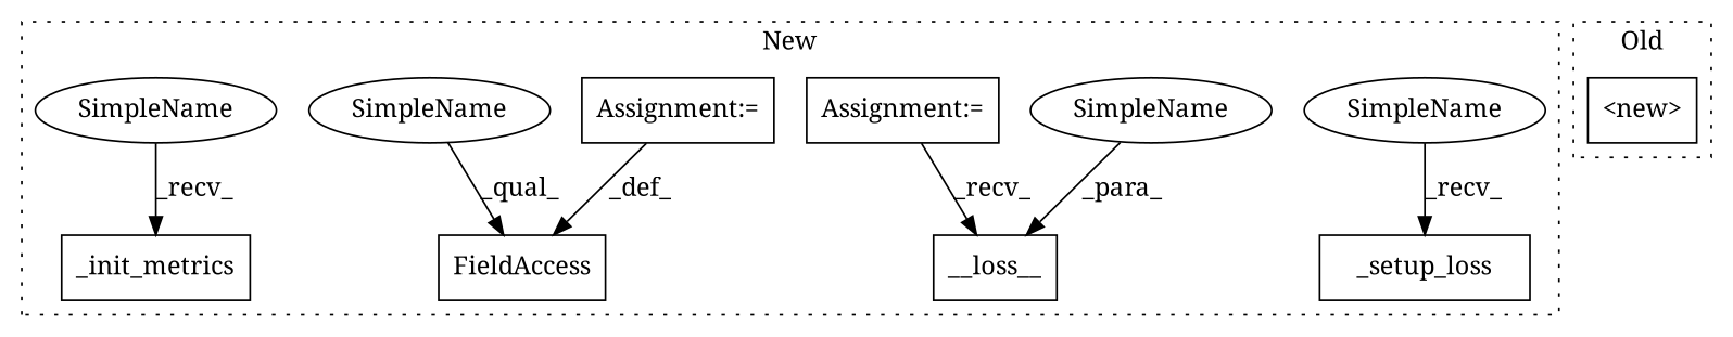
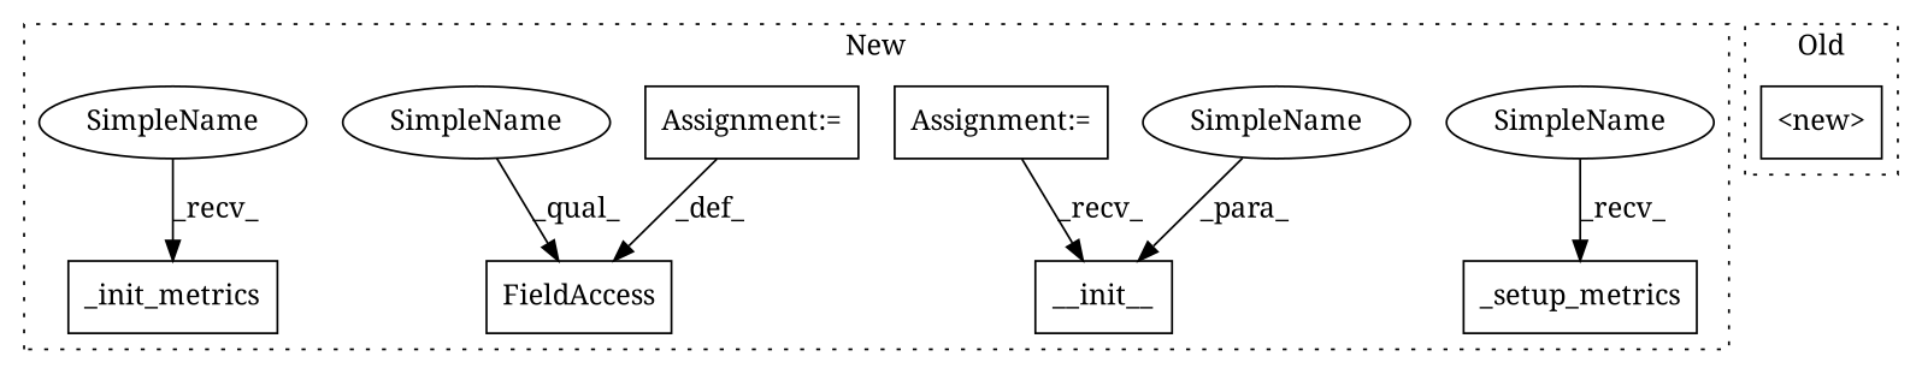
  digraph {
    fontname="Noto Serif"
    node [a=42 fontname="Noto Serif" l=4 s=4962 shape=box]
    edge [fontname="Noto Serif"]
    n1 [a=32 l=16 label=_init_metrics s=5266]
    n2 [a=22 l=12 label=FieldAccess]
-   n3 [a=32 l="9,1" label=__loss__ s="4934,4955"]
-   n4 [a=32 l=13 label=_setup_loss s=5242]
+   n3 [a=32 l="9,1" label=__init__ s="4934,4955"]
+   n4 [a=32 l=13 label=_setup_metrics s=5242]
    n5 [a=7 l=13 label="Assignment:=" s=4852]
    n6 [a=7 l=1 label="Assignment:=" s=4974]
    n7 [label=SimpleName s=5237 shape=ellipse]
    n8 [label=SimpleName s=5261 shape=ellipse]
    n9 [label=SimpleName s=4943 shape=ellipse]
    n10 [label=SimpleName shape=ellipse]
    n11 [a=46 l=8 label="<new>" s=4291]
    subgraph cluster_1 {
      label=New
      style=dotted
      n1
      n2
      n3
      n4
      n5
      n6
      n7
      n8
      n9
      n10
    }
    subgraph cluster_2 {
      label=Old
      style=dotted
      n11
    }
    n5 -> n3 [label=_recv_]
    n6 -> n2 [label=_def_]
    n7 -> n4 [label=_recv_]
    n8 -> n1 [label=_recv_]
    n9 -> n3 [label=_para_]
    n10 -> n2 [label=_qual_]
  }
